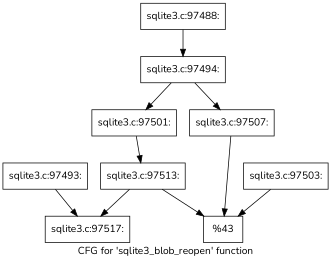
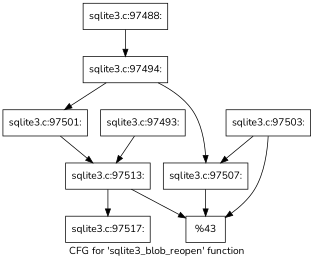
  digraph {
    fontname=Nunito
    label="CFG for 'sqlite3_blob_reopen' function"
    node [fontname=Nunito shape=record]
    edge [fontname=Nunito]
    n1 [label="{sqlite3.c:97488:}"]
    n2 [label="{sqlite3.c:97494:}"]
    n3 [label="{sqlite3.c:97493:}"]
    n4 [label="{sqlite3.c:97517:}"]
    n5 [label="{sqlite3.c:97501:}"]
    n6 [label="{sqlite3.c:97507:}"]
    n7 [label="{sqlite3.c:97513:}"]
    n8 [label="{sqlite3.c:97503:}"]
    n9 [label="{%43}"]
    n1 -> n2
    n2 -> n5
    n2 -> n6
-   n3 -> n4
+   n3 -> n7
    n5 -> n7
    n6 -> n9
    n7 -> n4
    n7 -> n9
+   n8 -> n6
    n8 -> n9
  }
